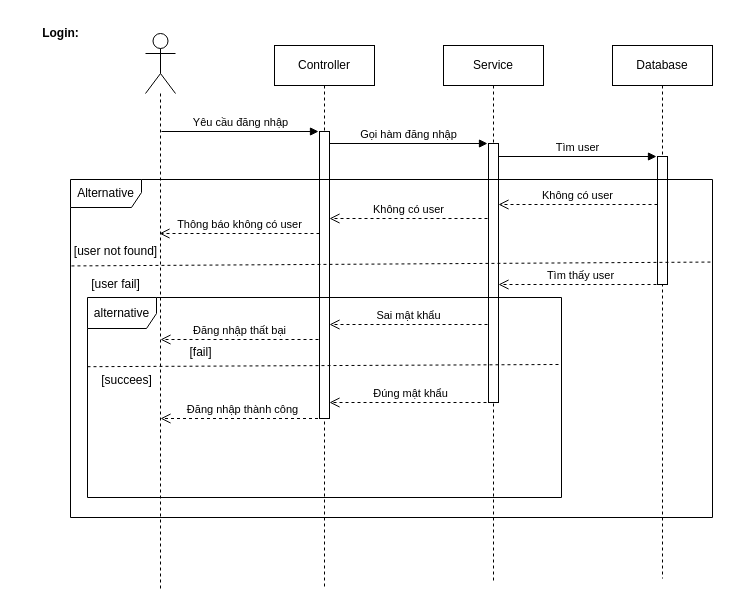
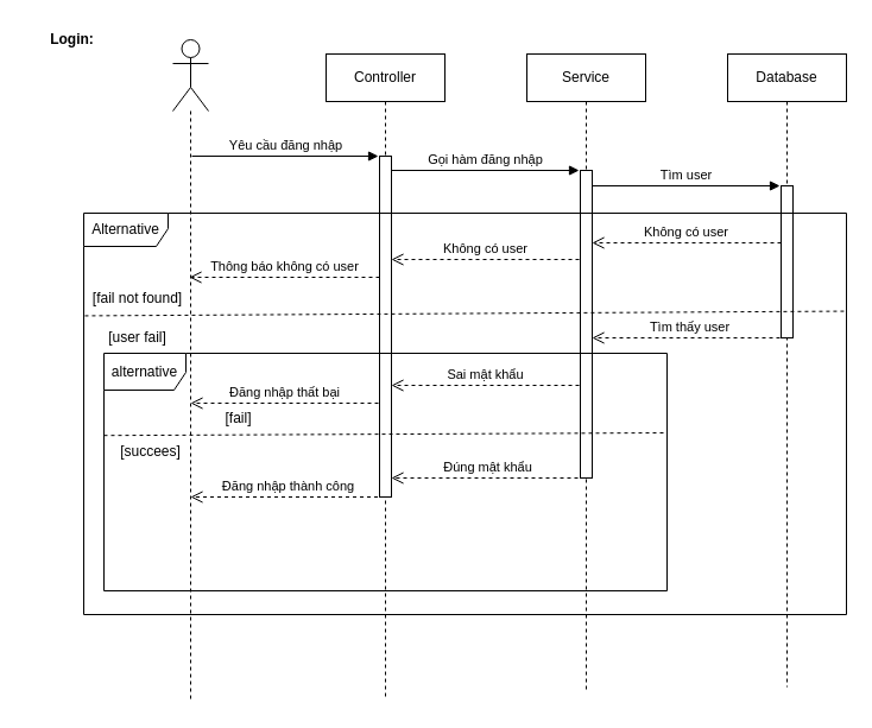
  <mxCell id="0" />
  <mxCell id="1" parent="0" />
  <mxCell id="2" value="Controller" style="shape=umlLifeline;perimeter=lifelinePerimeter;whiteSpace=wrap;html=1;container=1;dropTarget=0;collapsible=0;recursiveResize=0;outlineConnect=0;portConstraint=eastwest;newEdgeStyle={&quot;curved&quot;:0,&quot;rounded&quot;:0};" parent="1" vertex="1"><mxGeometry x="274" y="45" width="100" height="541" as="geometry" /></mxCell>
  <mxCell id="3" value="" style="html=1;points=[[0,0,0,0,5],[0,1,0,0,-5],[1,0,0,0,5],[1,1,0,0,-5]];perimeter=orthogonalPerimeter;outlineConnect=0;targetShapes=umlLifeline;portConstraint=eastwest;newEdgeStyle={&quot;curved&quot;:0,&quot;rounded&quot;:0};" parent="2" vertex="1"><mxGeometry x="45" y="86" width="10" height="287" as="geometry" /></mxCell>
  <mxCell id="4" value="Service" style="shape=umlLifeline;perimeter=lifelinePerimeter;whiteSpace=wrap;html=1;container=1;dropTarget=0;collapsible=0;recursiveResize=0;outlineConnect=0;portConstraint=eastwest;newEdgeStyle={&quot;curved&quot;:0,&quot;rounded&quot;:0};" parent="1" vertex="1"><mxGeometry x="443" y="45" width="100" height="538" as="geometry" /></mxCell>
  <mxCell id="5" value="" style="html=1;points=[[0,0,0,0,5],[0,1,0,0,-5],[1,0,0,0,5],[1,1,0,0,-5]];perimeter=orthogonalPerimeter;outlineConnect=0;targetShapes=umlLifeline;portConstraint=eastwest;newEdgeStyle={&quot;curved&quot;:0,&quot;rounded&quot;:0};" parent="4" vertex="1"><mxGeometry x="45" y="98" width="10" height="259" as="geometry" /></mxCell>
  <mxCell id="6" value="Database" style="shape=umlLifeline;perimeter=lifelinePerimeter;whiteSpace=wrap;html=1;container=1;dropTarget=0;collapsible=0;recursiveResize=0;outlineConnect=0;portConstraint=eastwest;newEdgeStyle={&quot;curved&quot;:0,&quot;rounded&quot;:0};" parent="1" vertex="1"><mxGeometry x="612" y="45" width="100" height="533" as="geometry" /></mxCell>
  <mxCell id="7" value="" style="html=1;points=[[0,0,0,0,5],[0,1,0,0,-5],[1,0,0,0,5],[1,1,0,0,-5]];perimeter=orthogonalPerimeter;outlineConnect=0;targetShapes=umlLifeline;portConstraint=eastwest;newEdgeStyle={&quot;curved&quot;:0,&quot;rounded&quot;:0};" parent="6" vertex="1"><mxGeometry x="45" y="111" width="10" height="128" as="geometry" /></mxCell>
  <mxCell id="8" value="" style="shape=umlActor;verticalLabelPosition=bottom;verticalAlign=top;html=1;" parent="1" vertex="1"><mxGeometry x="145" y="33" width="30" height="60" as="geometry" /></mxCell>
  <mxCell id="9" value="Login:" style="text;align=center;fontStyle=1;verticalAlign=middle;spacingLeft=3;spacingRight=3;strokeColor=none;rotatable=0;points=[[0,0.5],[1,0.5]];portConstraint=eastwest;html=1;" parent="1" vertex="1"><mxGeometry x="20" y="20" width="80" height="26" as="geometry" /></mxCell>
  <mxCell id="10" value="" style="endArrow=none;dashed=1;html=1;rounded=0;" parent="1" source="8" edge="1"><mxGeometry width="50" height="50" relative="1" as="geometry"><mxPoint x="160" y="143" as="sourcePoint" /><mxPoint x="160" y="591" as="targetPoint" /></mxGeometry></mxCell>
  <mxCell id="11" value="Yêu cầu đăng nhập" style="html=1;verticalAlign=bottom;endArrow=block;curved=0;rounded=0;" parent="1" edge="1"><mxGeometry width="80" relative="1" as="geometry"><mxPoint x="161" y="131" as="sourcePoint" /><mxPoint x="318" y="131" as="targetPoint" /></mxGeometry></mxCell>
  <mxCell id="12" value="Gọi hàm đăng nhập" style="html=1;verticalAlign=bottom;endArrow=block;curved=0;rounded=0;" parent="1" edge="1"><mxGeometry width="80" relative="1" as="geometry"><mxPoint x="329" y="143" as="sourcePoint" /><mxPoint x="487" y="143" as="targetPoint" /></mxGeometry></mxCell>
  <mxCell id="13" value="Tìm user" style="html=1;verticalAlign=bottom;endArrow=block;curved=0;rounded=0;" parent="1" edge="1"><mxGeometry width="80" relative="1" as="geometry"><mxPoint x="498" y="156" as="sourcePoint" /><mxPoint x="656" y="156" as="targetPoint" /></mxGeometry></mxCell>
  <mxCell id="14" value="Alternative" style="shape=umlFrame;whiteSpace=wrap;html=1;pointerEvents=0;width=71;height=28;" parent="1" vertex="1"><mxGeometry x="70" y="179" width="642" height="338" as="geometry" /></mxCell>
  <mxCell id="15" value="" style="endArrow=none;dashed=1;html=1;rounded=0;entryX=0.999;entryY=0.333;entryDx=0;entryDy=0;entryPerimeter=0;exitX=0.002;exitY=0.35;exitDx=0;exitDy=0;exitPerimeter=0;" parent="1" edge="1"><mxGeometry width="50" height="50" relative="1" as="geometry"><mxPoint x="70.964" y="265.44" as="sourcePoint" /><mxPoint x="711.038" y="261.564" as="targetPoint" /></mxGeometry></mxCell>
  <mxCell id="16" value="Không có user" style="html=1;verticalAlign=bottom;endArrow=open;dashed=1;endSize=8;curved=0;rounded=0;" parent="1" edge="1"><mxGeometry relative="1" as="geometry"><mxPoint x="657" y="204" as="sourcePoint" /><mxPoint x="498" y="204" as="targetPoint" /></mxGeometry></mxCell>
  <mxCell id="17" value="Không có user" style="html=1;verticalAlign=bottom;endArrow=open;dashed=1;endSize=8;curved=0;rounded=0;" parent="1" edge="1"><mxGeometry relative="1" as="geometry"><mxPoint x="487" y="218" as="sourcePoint" /><mxPoint x="329" y="218" as="targetPoint" /></mxGeometry></mxCell>
  <mxCell id="18" value="Thông báo không có user" style="html=1;verticalAlign=bottom;endArrow=open;dashed=1;endSize=8;curved=0;rounded=0;" parent="1" edge="1"><mxGeometry relative="1" as="geometry"><mxPoint x="319" y="233" as="sourcePoint" /><mxPoint x="159" y="233" as="targetPoint" /></mxGeometry></mxCell>
- <mxCell id="19" value="[user not found]" style="text;html=1;align=center;verticalAlign=middle;resizable=0;points=[];autosize=1;strokeColor=none;fillColor=none;" parent="1" vertex="1"><mxGeometry x="64" y="238" width="101" height="26" as="geometry" /></mxCell>
+ <mxCell id="19" value="[fail not found]" style="text;html=1;align=center;verticalAlign=middle;resizable=0;points=[];autosize=1;strokeColor=none;fillColor=none;" parent="1" vertex="1"><mxGeometry x="64" y="238" width="101" height="26" as="geometry" /></mxCell>
  <mxCell id="20" value="[user fail]" style="text;html=1;align=center;verticalAlign=middle;resizable=0;points=[];autosize=1;strokeColor=none;fillColor=none;" parent="1" vertex="1"><mxGeometry x="74" y="271" width="81" height="26" as="geometry" /></mxCell>
  <mxCell id="21" value="Tìm thấy user" style="html=1;verticalAlign=bottom;endArrow=open;dashed=1;endSize=8;curved=0;rounded=0;" parent="1" edge="1"><mxGeometry relative="1" as="geometry"><mxPoint x="662" y="284" as="sourcePoint" /><mxPoint x="498" y="284" as="targetPoint" /></mxGeometry></mxCell>
  <mxCell id="22" value="alternative" style="shape=umlFrame;whiteSpace=wrap;html=1;pointerEvents=0;width=69;height=31;" parent="1" vertex="1"><mxGeometry x="87" y="297" width="474" height="200" as="geometry" /></mxCell>
  <mxCell id="23" value="" style="endArrow=none;dashed=1;html=1;rounded=0;entryX=1;entryY=0.412;entryDx=0;entryDy=0;entryPerimeter=0;exitX=0.006;exitY=0.423;exitDx=0;exitDy=0;exitPerimeter=0;" parent="1" edge="1"><mxGeometry width="50" height="50" relative="1" as="geometry"><mxPoint x="87.004" y="366.2" as="sourcePoint" /><mxPoint x="558.16" y="364" as="targetPoint" /></mxGeometry></mxCell>
  <mxCell id="24" value="Sai mật khẩu" style="html=1;verticalAlign=bottom;endArrow=open;dashed=1;endSize=8;curved=0;rounded=0;" parent="1" edge="1"><mxGeometry relative="1" as="geometry"><mxPoint x="487" y="324" as="sourcePoint" /><mxPoint x="329" y="324" as="targetPoint" /></mxGeometry></mxCell>
  <mxCell id="25" value="Đúng mật khẩu" style="html=1;verticalAlign=bottom;endArrow=open;dashed=1;endSize=8;curved=0;rounded=0;" parent="1" edge="1"><mxGeometry relative="1" as="geometry"><mxPoint x="492" y="402" as="sourcePoint" /><mxPoint x="329" y="402" as="targetPoint" /></mxGeometry></mxCell>
  <mxCell id="26" value="Đăng nhập thất bại" style="html=1;verticalAlign=bottom;endArrow=open;dashed=1;endSize=8;curved=0;rounded=0;" parent="1" edge="1"><mxGeometry relative="1" as="geometry"><mxPoint x="318" y="339" as="sourcePoint" /><mxPoint x="160" y="339" as="targetPoint" /></mxGeometry></mxCell>
  <mxCell id="27" value="[fail]" style="text;html=1;align=center;verticalAlign=middle;resizable=0;points=[];autosize=1;strokeColor=none;fillColor=none;" parent="1" vertex="1"><mxGeometry x="180" y="339" width="40" height="26" as="geometry" /></mxCell>
  <mxCell id="28" value="[succees]" style="text;html=1;align=center;verticalAlign=middle;resizable=0;points=[];autosize=1;strokeColor=none;fillColor=none;" parent="1" vertex="1"><mxGeometry x="91" y="367" width="69" height="26" as="geometry" /></mxCell>
  <mxCell id="29" value="Đăng nhập thành công" style="html=1;verticalAlign=bottom;endArrow=open;dashed=1;endSize=8;curved=0;rounded=0;" parent="1" edge="1"><mxGeometry relative="1" as="geometry"><mxPoint x="323.5" y="418" as="sourcePoint" /><mxPoint x="160" y="418" as="targetPoint" /></mxGeometry></mxCell>
